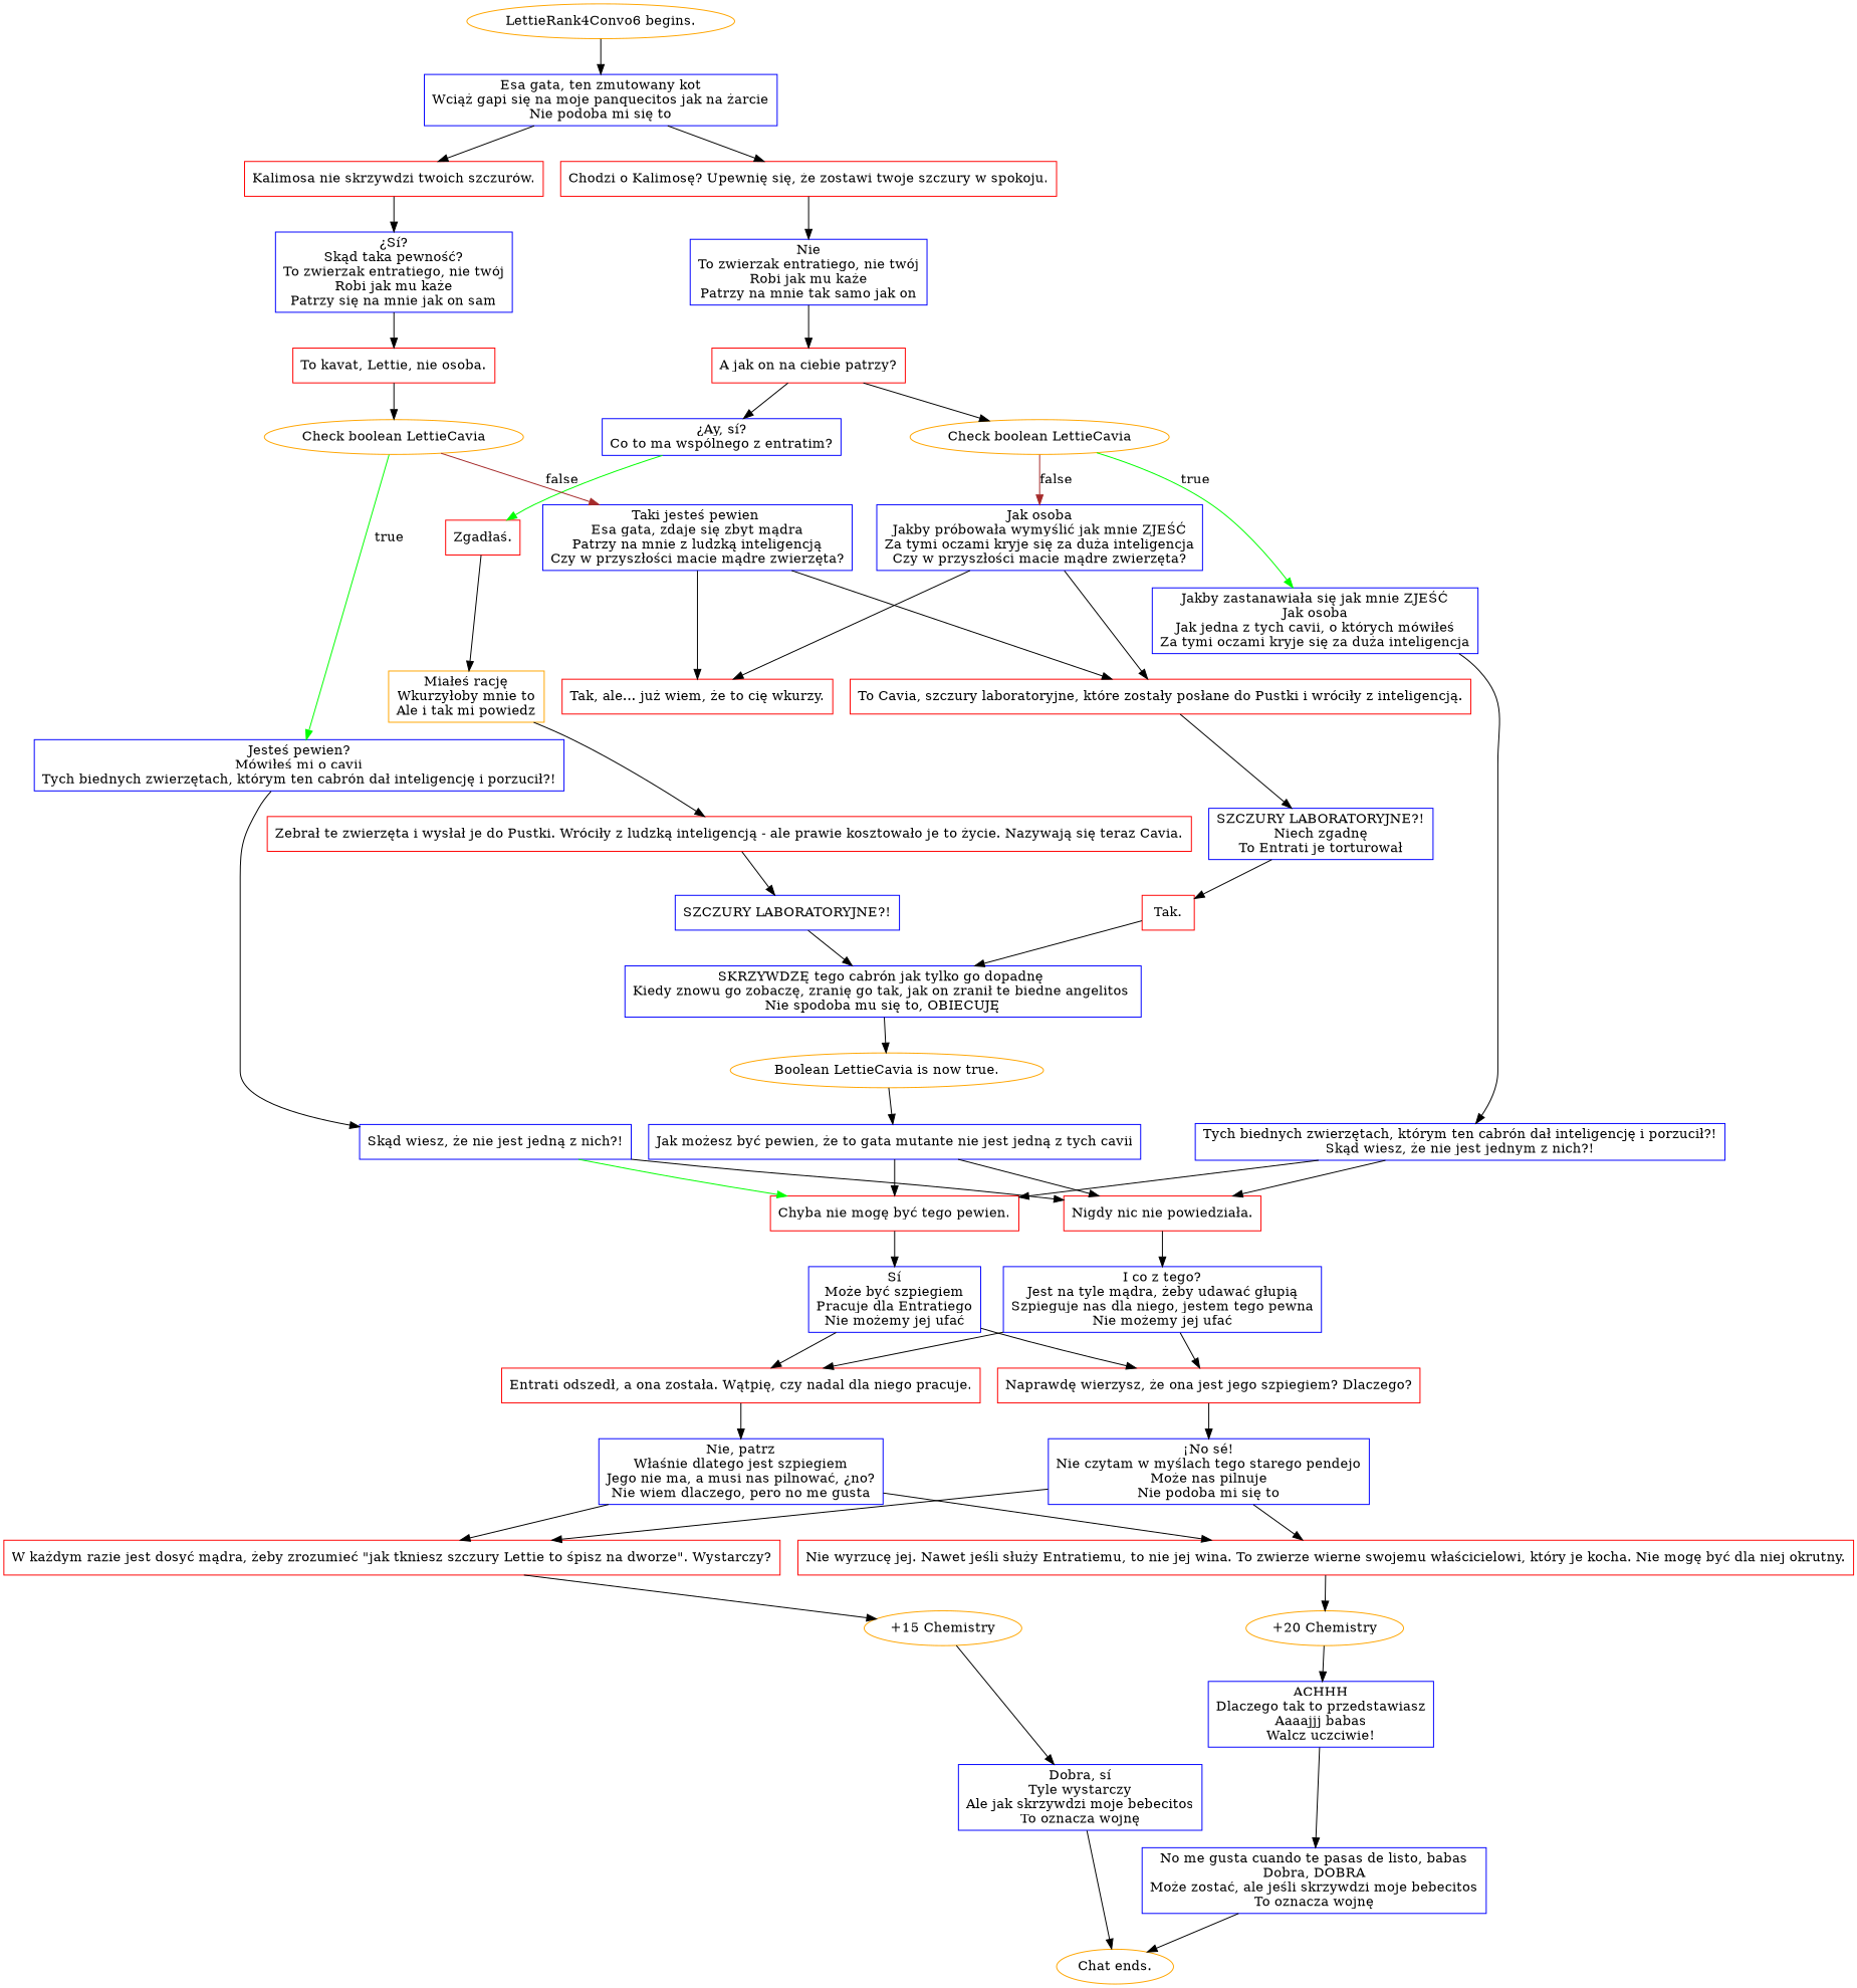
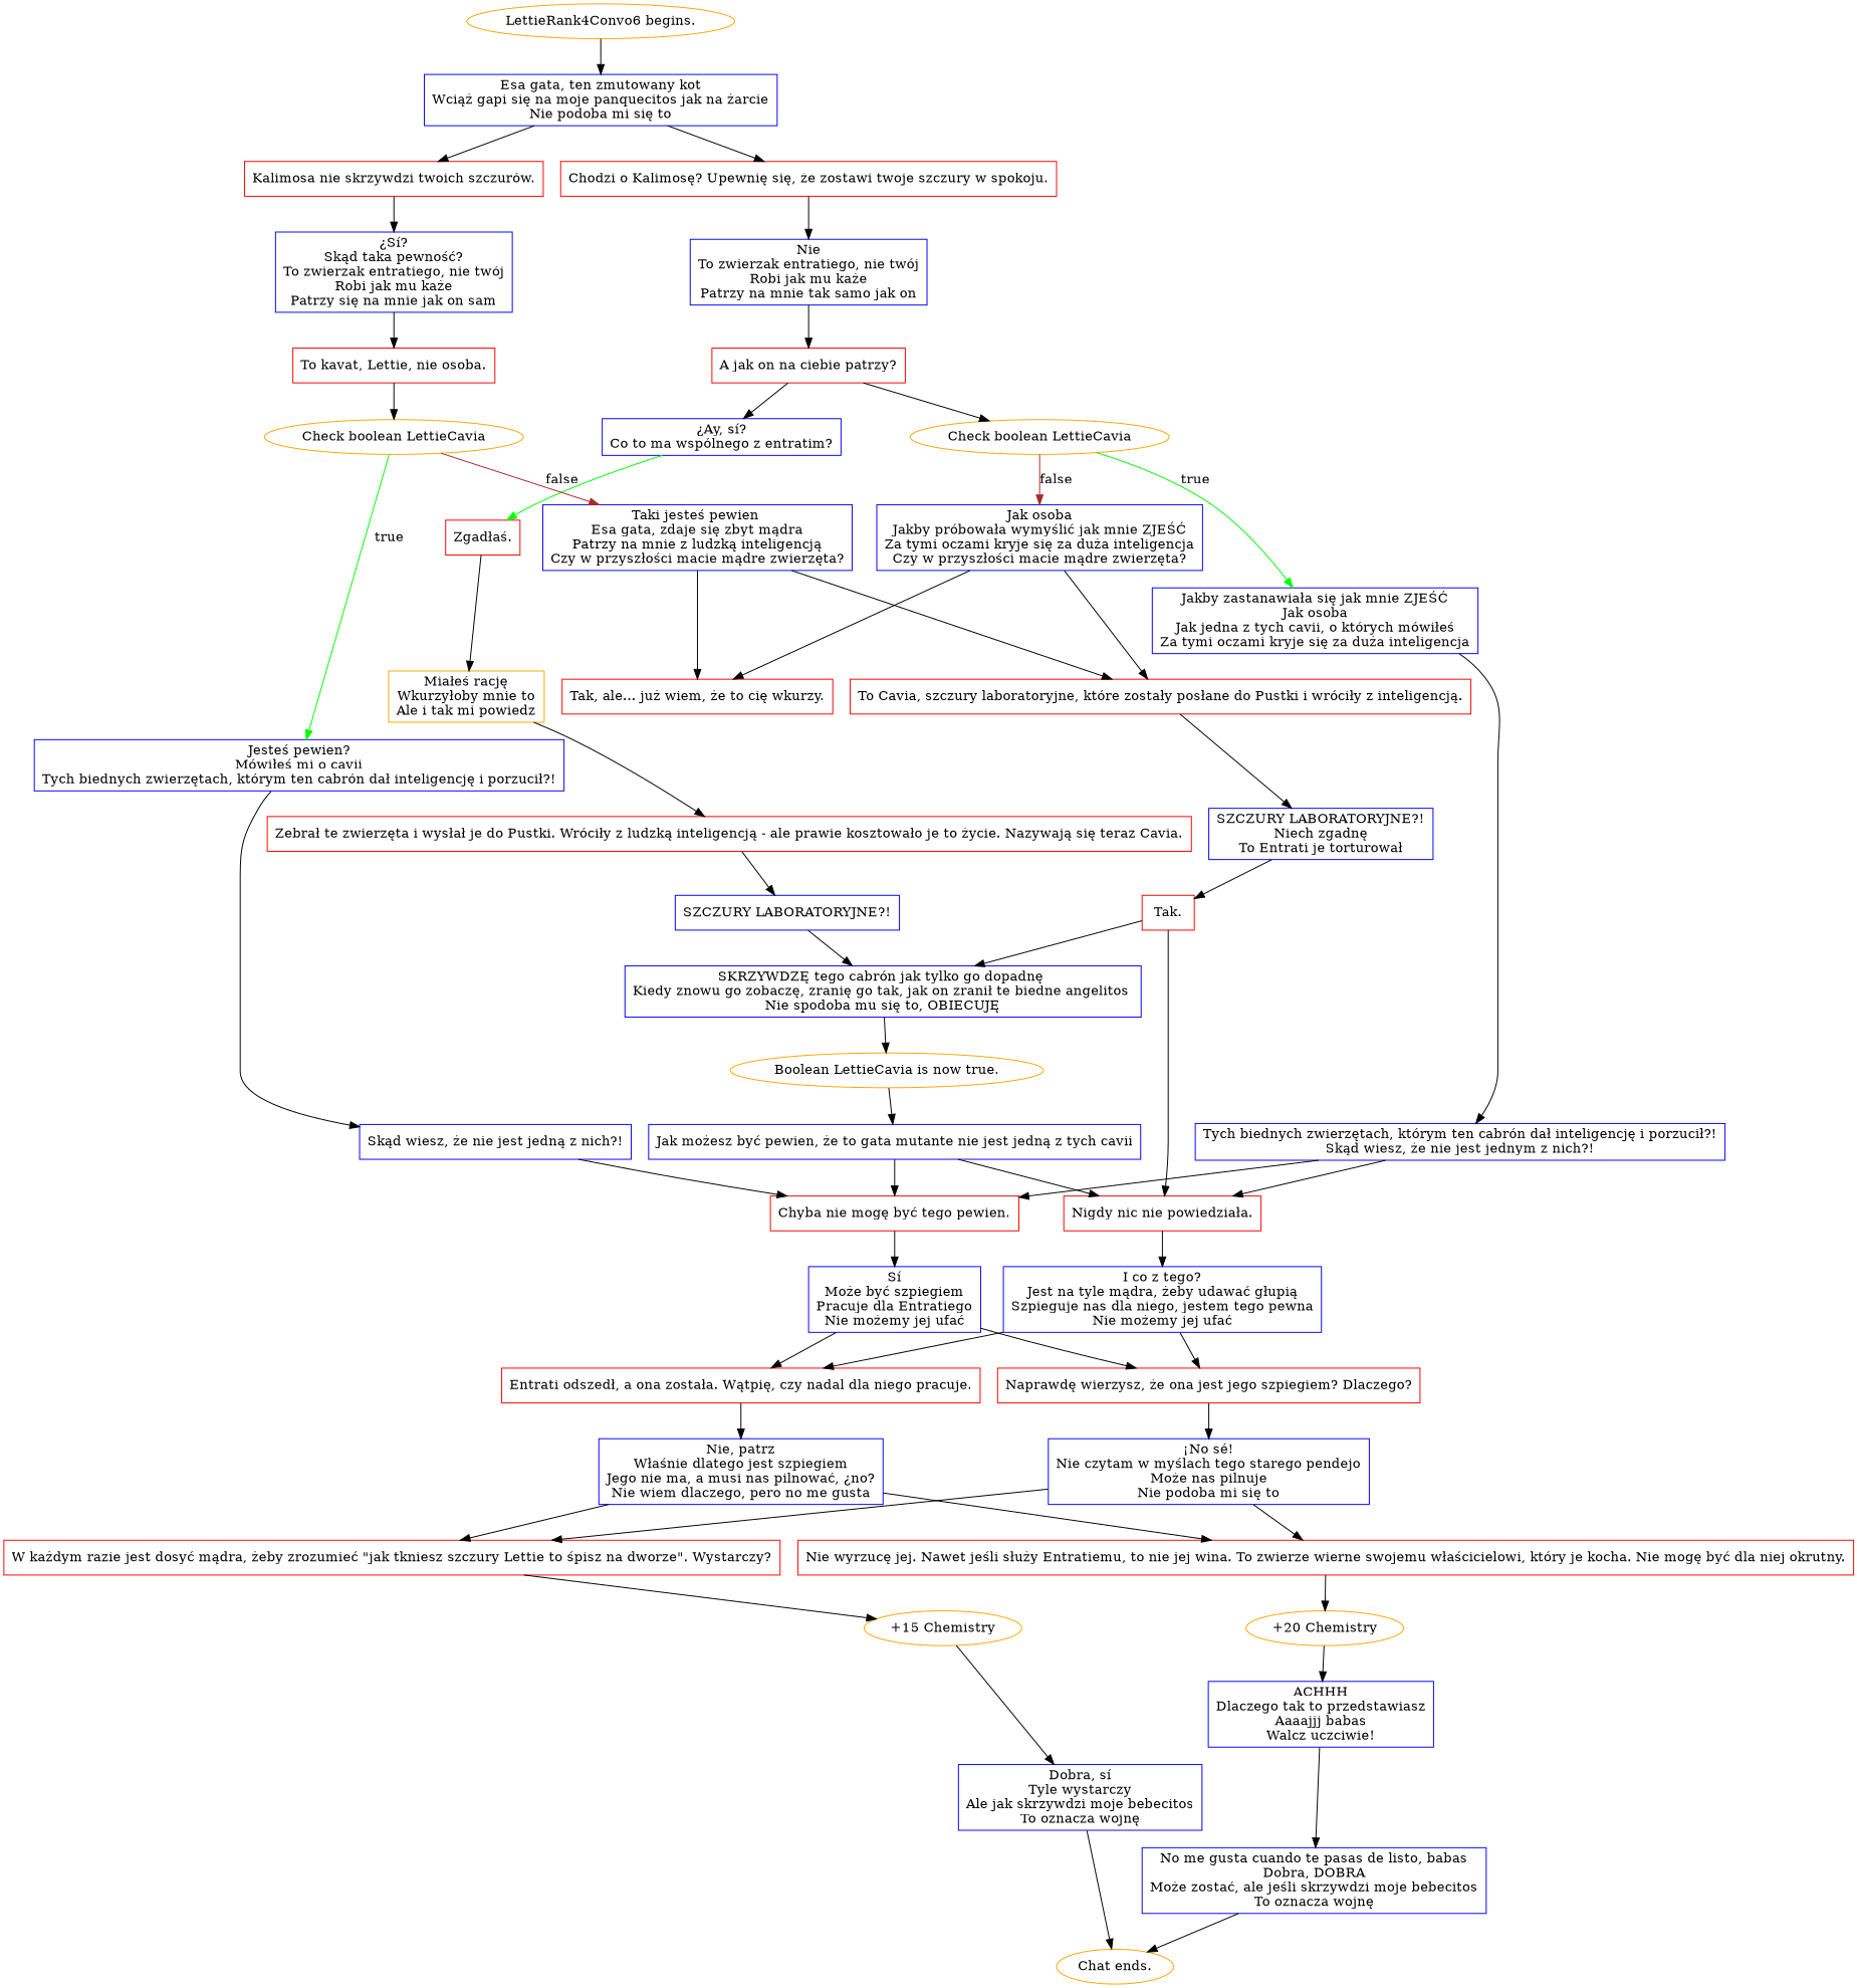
  digraph {
    node [color=blue shape=box]
    "LettieRank4Convo6 begins." [color=orange shape=""]
    n2 [label="Esa gata, ten zmutowany kot\nWciąż gapi się na moje panquecitos jak na żarcie\nNie podoba mi się to"]
    n3 [color=red label="Chodzi o Kalimosę? Upewnię się, że zostawi twoje szczury w spokoju."]
    n4 [color=red label="Kalimosa nie skrzywdzi twoich szczurów."]
    n5 [label="Nie\nTo zwierzak entratiego, nie twój\nRobi jak mu każe\nPatrzy na mnie tak samo jak on"]
    n6 [label="¿Sí?\nSkąd taka pewność?\nTo zwierzak entratiego, nie twój\nRobi jak mu każe\nPatrzy się na mnie jak on sam"]
    n7 [color=red label="A jak on na ciebie patrzy?"]
    n8 [color=red label="To kavat, Lettie, nie osoba."]
    n9 [color=orange label="Check boolean LettieCavia" shape=""]
    n10 [label="¿Ay, sí?\nCo to ma wspólnego z entratim?"]
    n11 [color=orange label="Check boolean LettieCavia" shape=""]
    n12 [label="Jakby zastanawiała się jak mnie ZJEŚĆ\nJak osoba\nJak jedna z tych cavii, o których mówiłeś\nZa tymi oczami kryje się za duża inteligencja"]
    n13 [label="Jak osoba\nJakby próbowała wymyślić jak mnie ZJEŚĆ\nZa tymi oczami kryje się za duża inteligencja\nCzy w przyszłości macie mądre zwierzęta?"]
    n14 [label="Jesteś pewien?\nMówiłeś mi o cavii\nTych biednych zwierzętach, którym ten cabrón dał inteligencję i porzucił?!"]
    n15 [label="Taki jesteś pewien \nEsa gata, zdaje się zbyt mądra\nPatrzy na mnie z ludzką inteligencją\nCzy w przyszłości macie mądre zwierzęta?"]
    n16 [label="Tych biednych zwierzętach, którym ten cabrón dał inteligencję i porzucił?!\nSkąd wiesz, że nie jest jednym z nich?!"]
    n17 [color=red label="To Cavia, szczury laboratoryjne, które zostały posłane do Pustki i wróciły z inteligencją."]
    n18 [color=red label="Tak, ale... już wiem, że to cię wkurzy."]
    n19 [label="Skąd wiesz, że nie jest jedną z nich?!"]
    n20 [color=red label="Nigdy nic nie powiedziała."]
    n21 [color=red label="Chyba nie mogę być tego pewien."]
    n22 [label="SZCZURY LABORATORYJNE?!\nNiech zgadnę\nTo Entrati je torturował"]
    n23 [label="I co z tego?\nJest na tyle mądra, żeby udawać głupią\nSzpieguje nas dla niego, jestem tego pewna\nNie możemy jej ufać"]
    n24 [label="Sí\nMoże być szpiegiem\nPracuje dla Entratiego\nNie możemy jej ufać"]
    n25 [color=red label="Tak."]
    n26 [color=red label="Zgadłaś."]
    n27 [color=red label="Entrati odszedł, a ona została. Wątpię, czy nadal dla niego pracuje."]
    n28 [color=red label="Naprawdę wierzysz, że ona jest jego szpiegiem? Dlaczego?"]
    n29 [label="SKRZYWDZĘ tego cabrón jak tylko go dopadnę \nKiedy znowu go zobaczę, zranię go tak, jak on zranił te biedne angelitos \nNie spodoba mu się to, OBIECUJĘ"]
    n30 [color=orange label="Miałeś rację\nWkurzyłoby mnie to\nAle i tak mi powiedz"]
    n31 [label="Nie, patrz\nWłaśnie dlatego jest szpiegiem\nJego nie ma, a musi nas pilnować, ¿no?\nNie wiem dlaczego, pero no me gusta"]
    n32 [label="¡No sé!\nNie czytam w myślach tego starego pendejo\nMoże nas pilnuje\nNie podoba mi się to"]
    n33 [color=orange label="Boolean LettieCavia is now true." shape=""]
    n34 [color=red label="Zebrał te zwierzęta i wysłał je do Pustki. Wróciły z ludzką inteligencją - ale prawie kosztowało je to życie. Nazywają się teraz Cavia."]
    n35 [color=red label="W każdym razie jest dosyć mądra, żeby zrozumieć \"jak tkniesz szczury Lettie to śpisz na dworze\". Wystarczy?"]
    n36 [color=red label="Nie wyrzucę jej. Nawet jeśli służy Entratiemu, to nie jej wina. To zwierze wierne swojemu właścicielowi, który je kocha. Nie mogę być dla niej okrutny."]
    n37 [label="Jak możesz być pewien, że to gata mutante nie jest jedną z tych cavii"]
    n38 [label="SZCZURY LABORATORYJNE?!"]
    n39 [color=orange label="+15 Chemistry" shape=""]
    n40 [color=orange label="+20 Chemistry" shape=""]
    n41 [label="Dobra, sí\nTyle wystarczy\nAle jak skrzywdzi moje bebecitos\nTo oznacza wojnę"]
    n42 [label="ACHHH\nDlaczego tak to przedstawiasz\nAaaajjj babas\nWalcz uczciwie!"]
    "Chat ends." [color=orange shape=""]
    n44 [label="No me gusta cuando te pasas de listo, babas\nDobra, DOBRA\nMoże zostać, ale jeśli skrzywdzi moje bebecitos\nTo oznacza wojnę"]
    "LettieRank4Convo6 begins." -> n2
    n2 -> n3
    n2 -> n4
    n3 -> n5
    n4 -> n6
    n5 -> n7
    n6 -> n8
    n7 -> n9
    n7 -> n10
    n8 -> n11
    n9 -> n12 [color=green label=true]
    n9 -> n13 [color=brown label=false]
    n10 -> n26 [color=green]
    n11 -> n14 [color=green label=true]
    n11 -> n15 [color=brown label=false]
    n12 -> n16
    n13 -> n17
    n13 -> n18
    n14 -> n19
    n15 -> n17
    n15 -> n18
    n16 -> n20
    n16 -> n21
    n17 -> n22
-   n19 -> n20
-   n19 -> n21 [color=green]
+   n25 -> n20
+   n19 -> n21
    n20 -> n23
    n21 -> n24
    n22 -> n25
    n23 -> n27
    n23 -> n28
    n24 -> n27
    n24 -> n28
    n25 -> n29
    n26 -> n30
    n27 -> n31
    n28 -> n32
    n29 -> n33
    n30 -> n34
    n31 -> n35
    n31 -> n36
    n32 -> n35
    n32 -> n36
    n33 -> n37
    n34 -> n38
    n35 -> n39
    n36 -> n40
    n37 -> n20
    n37 -> n21
    n38 -> n29
    n39 -> n41
    n40 -> n42
    n41 -> "Chat ends."
    n42 -> n44
    n44 -> "Chat ends."
  }
